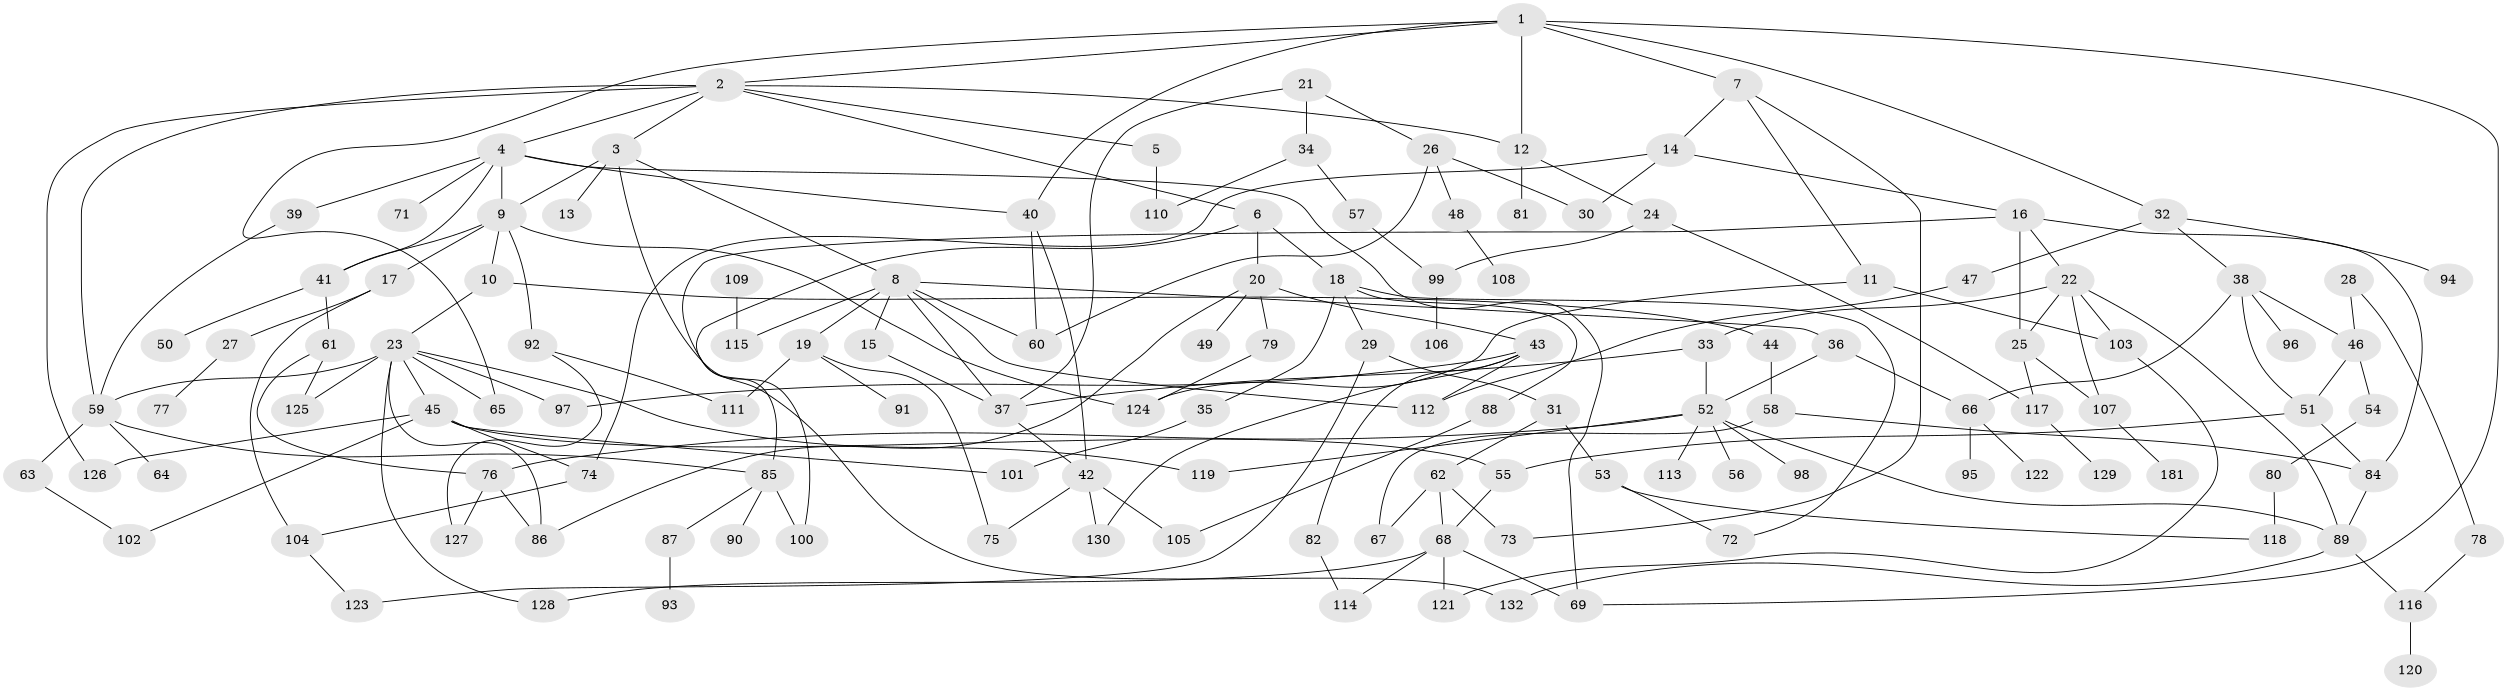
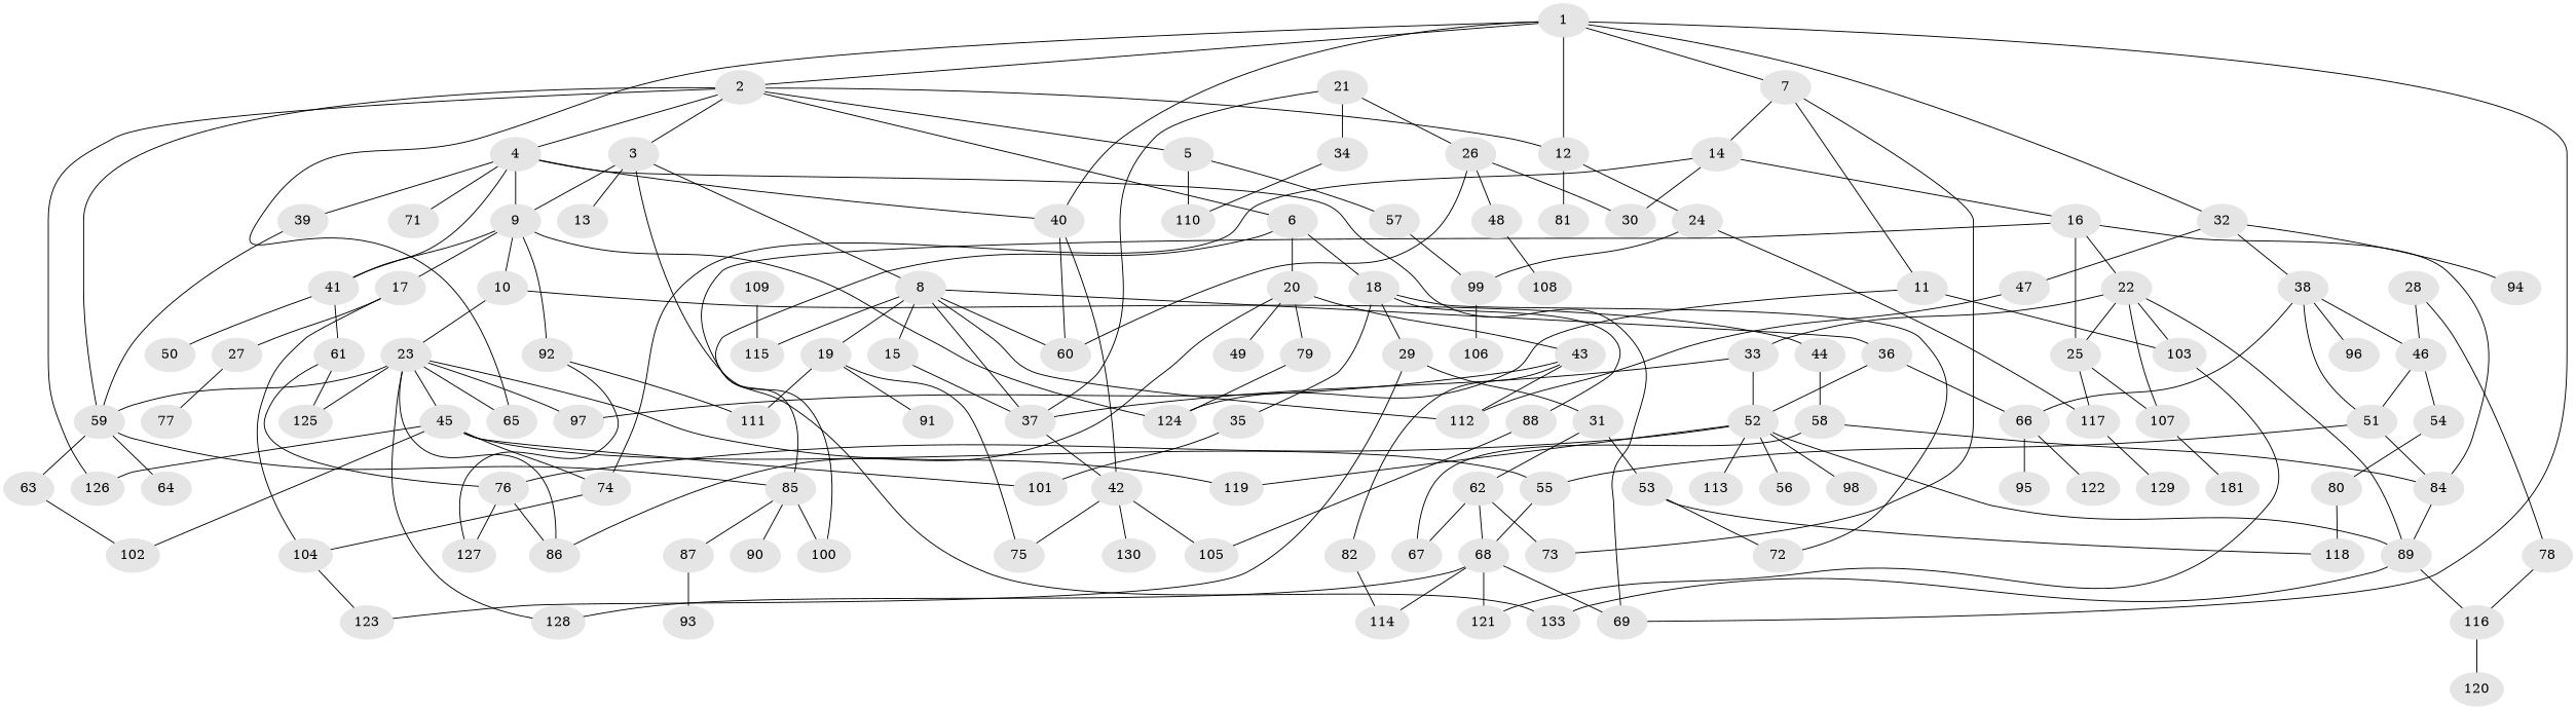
  graph {
    node [color=gray90 style=filled]
    1
    2
    7
    12
    32
    40
    65
    69
    3
    4
    5
    6
    59
    126
    11
    14
    73
    24
    81
    38
    47
    94
    60
    42
    8
    9
    13
-   132
+   132 [label=133]
    39
    41
    71
    57
    110
    18
    20
    100
    85
    63
    64
    15
    19
    36
    37
    112
    115
    10
    17
    92
    124
    50
    61
    99
    29
    35
    72
    88
    43
    49
    79
    86
    103
    16
    30
    74
    75
    91
    111
    52
    66
    23
    44
    27
    104
    127
    21
    26
    34
    45
    97
    119
    125
    128
    58
    121
    117
    22
    25
    84
    33
    89
    107
    87
    90
    77
    123
    31
    101
    105
    130
    82
    48
    116
    n103 [label=181]
    55
    102
    106
    129
    28
    46
    78
    108
    109
    51
    54
    53
    62
    118
    68
    67
    96
    56
    76
    98
    113
    95
    122
    114
    80
    120
    93
    1 -- 2
    1 -- 7
    1 -- 12
    1 -- 32
    1 -- 40
    1 -- 65
    1 -- 69
    2 -- 12
    2 -- 3
    2 -- 4
    2 -- 5
    2 -- 6
    2 -- 59
    2 -- 126
    7 -- 11
    7 -- 14
    7 -- 73
    12 -- 24
    12 -- 81
    32 -- 38
    32 -- 47
    32 -- 94
    40 -- 60
    40 -- 42
    3 -- 8
    3 -- 9
    3 -- 13
    3 -- 132
    4 -- 40
    4 -- 69
    4 -- 9
    4 -- 39
    4 -- 41
    4 -- 71
-   34 -- 57
+   5 -- 57
    5 -- 110
    6 -- 18
    6 -- 20
    6 -- 100
    59 -- 85
    59 -- 63
    59 -- 64
    11 -- 124
    11 -- 103
    14 -- 16
    14 -- 30
    14 -- 74
    24 -- 99
    24 -- 117
    38 -- 66
    38 -- 46
    38 -- 51
    38 -- 96
    47 -- 112
    42 -- 75
    42 -- 105
    42 -- 130
    8 -- 60
    8 -- 15
    8 -- 19
    8 -- 36
    8 -- 37
    8 -- 112
    8 -- 115
    9 -- 41
    9 -- 10
    9 -- 17
    9 -- 92
    9 -- 124
    39 -- 59
    41 -- 50
    41 -- 61
    57 -- 99
    18 -- 29
    18 -- 35
    18 -- 72
    18 -- 88
    20 -- 43
    20 -- 49
    20 -- 79
    20 -- 86
    85 -- 100
    85 -- 87
    85 -- 90
    63 -- 102
    15 -- 37
    19 -- 75
    19 -- 91
    19 -- 111
    36 -- 52
    36 -- 66
    37 -- 42
    10 -- 23
    10 -- 44
    17 -- 27
    17 -- 104
    92 -- 111
    92 -- 127
    61 -- 125
    61 -- 76
    99 -- 106
    29 -- 123
    29 -- 31
    35 -- 101
    88 -- 105
    43 -- 112
    43 -- 97
-   43 -- 130
    43 -- 82
    79 -- 124
    103 -- 121
    16 -- 85
    16 -- 22
    16 -- 25
    16 -- 84
    74 -- 104
    52 -- 119
    52 -- 89
    52 -- 56
    52 -- 76
    52 -- 98
    52 -- 113
    66 -- 95
    66 -- 122
    23 -- 65
    23 -- 59
    23 -- 86
    23 -- 45
    23 -- 97
    23 -- 119
    23 -- 125
    23 -- 128
    44 -- 58
    27 -- 77
    104 -- 123
    21 -- 37
    21 -- 26
    21 -- 34
    26 -- 60
    26 -- 30
    26 -- 48
    34 -- 110
    45 -- 126
    45 -- 74
    45 -- 101
    45 -- 55
    45 -- 102
    58 -- 84
    58 -- 67
    117 -- 129
    22 -- 103
    22 -- 25
    22 -- 33
    22 -- 89
    22 -- 107
    25 -- 117
    25 -- 107
    84 -- 89
    33 -- 37
    33 -- 52
    89 -- 132
    89 -- 116
    107 -- n103
    87 -- 93
    31 -- 53
    31 -- 62
    82 -- 114
    48 -- 108
    116 -- 120
    55 -- 68
    28 -- 46
    28 -- 78
    46 -- 51
    46 -- 54
    78 -- 116
    109 -- 115
    51 -- 84
    51 -- 55
    54 -- 80
    53 -- 72
    53 -- 118
    62 -- 73
    62 -- 68
    62 -- 67
    68 -- 69
    68 -- 128
    68 -- 121
    68 -- 114
    76 -- 86
    76 -- 127
    80 -- 118
  }
